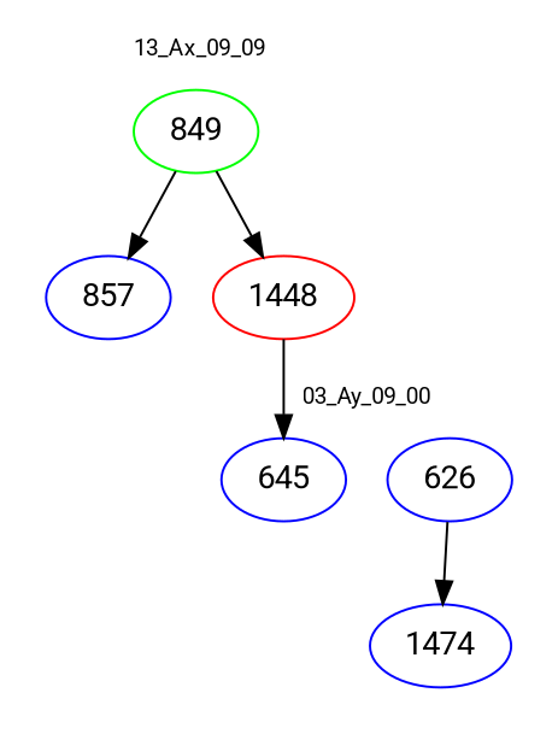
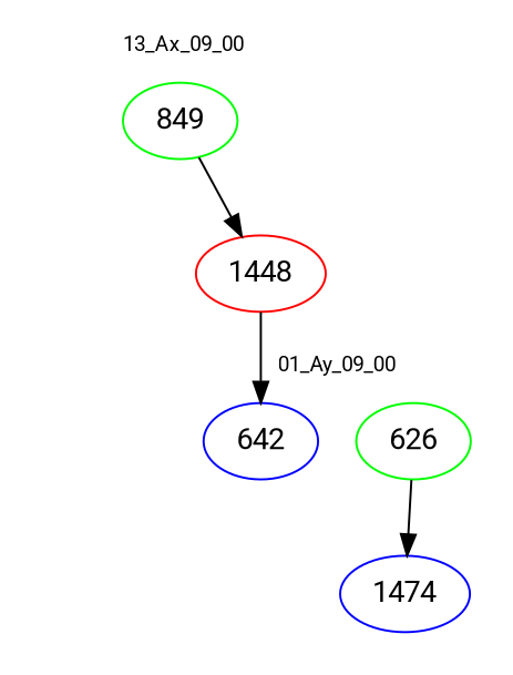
  digraph {
    fontname=Roboto
    node [color=blue fontname=Roboto]
    edge [color=black fontname=Roboto]
    n1 [color=green label=849]
-   n2 [label=857]
    n3 [color=red label=1448]
-   n4 [label=626]
-   n5 [label=645]
+   n4 [color=green label=626]
+   n5 [label=642]
    n6 [label=1474]
    subgraph cluster_1 {
      color=white
      fontsize=10
-     label="13_Ax_09_09"
+     label="13_Ax_09_00"
      n1
-     n2
      n3
    }
    subgraph cluster_2 {
      color=white
      fontsize=10
-     label="03_Ay_09_00"
+     label="01_Ay_09_00"
      n4
      n5
      n6
    }
-   n1 -> n2
    n1 -> n3
    n3 -> n5
    n4 -> n6
  }
